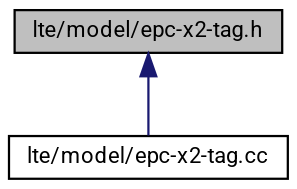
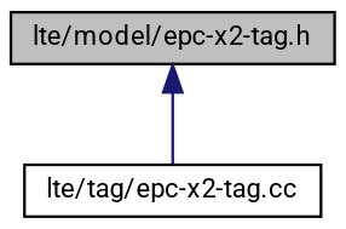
  digraph {
    fontname=Roboto
    node [color=black fontname=Roboto fontsize=10 shape=record style=filled]
    n1 [fillcolor=grey75 fontcolor=black height=0.2 label="lte/model/epc-x2-tag.h" width=0.4]
-   n2 [fillcolor=white height=0.2 label="lte/model/epc-x2-tag.cc" width=0.4]
+   n2 [fillcolor=white height=0.2 label="lte/tag/epc-x2-tag.cc" width=0.4]
    n1 -> n2 [color=midnightblue dir=back fontname=Roboto fontsize=10 labelfontname=Helvetica labelfontsize=10 style=solid]
  }
